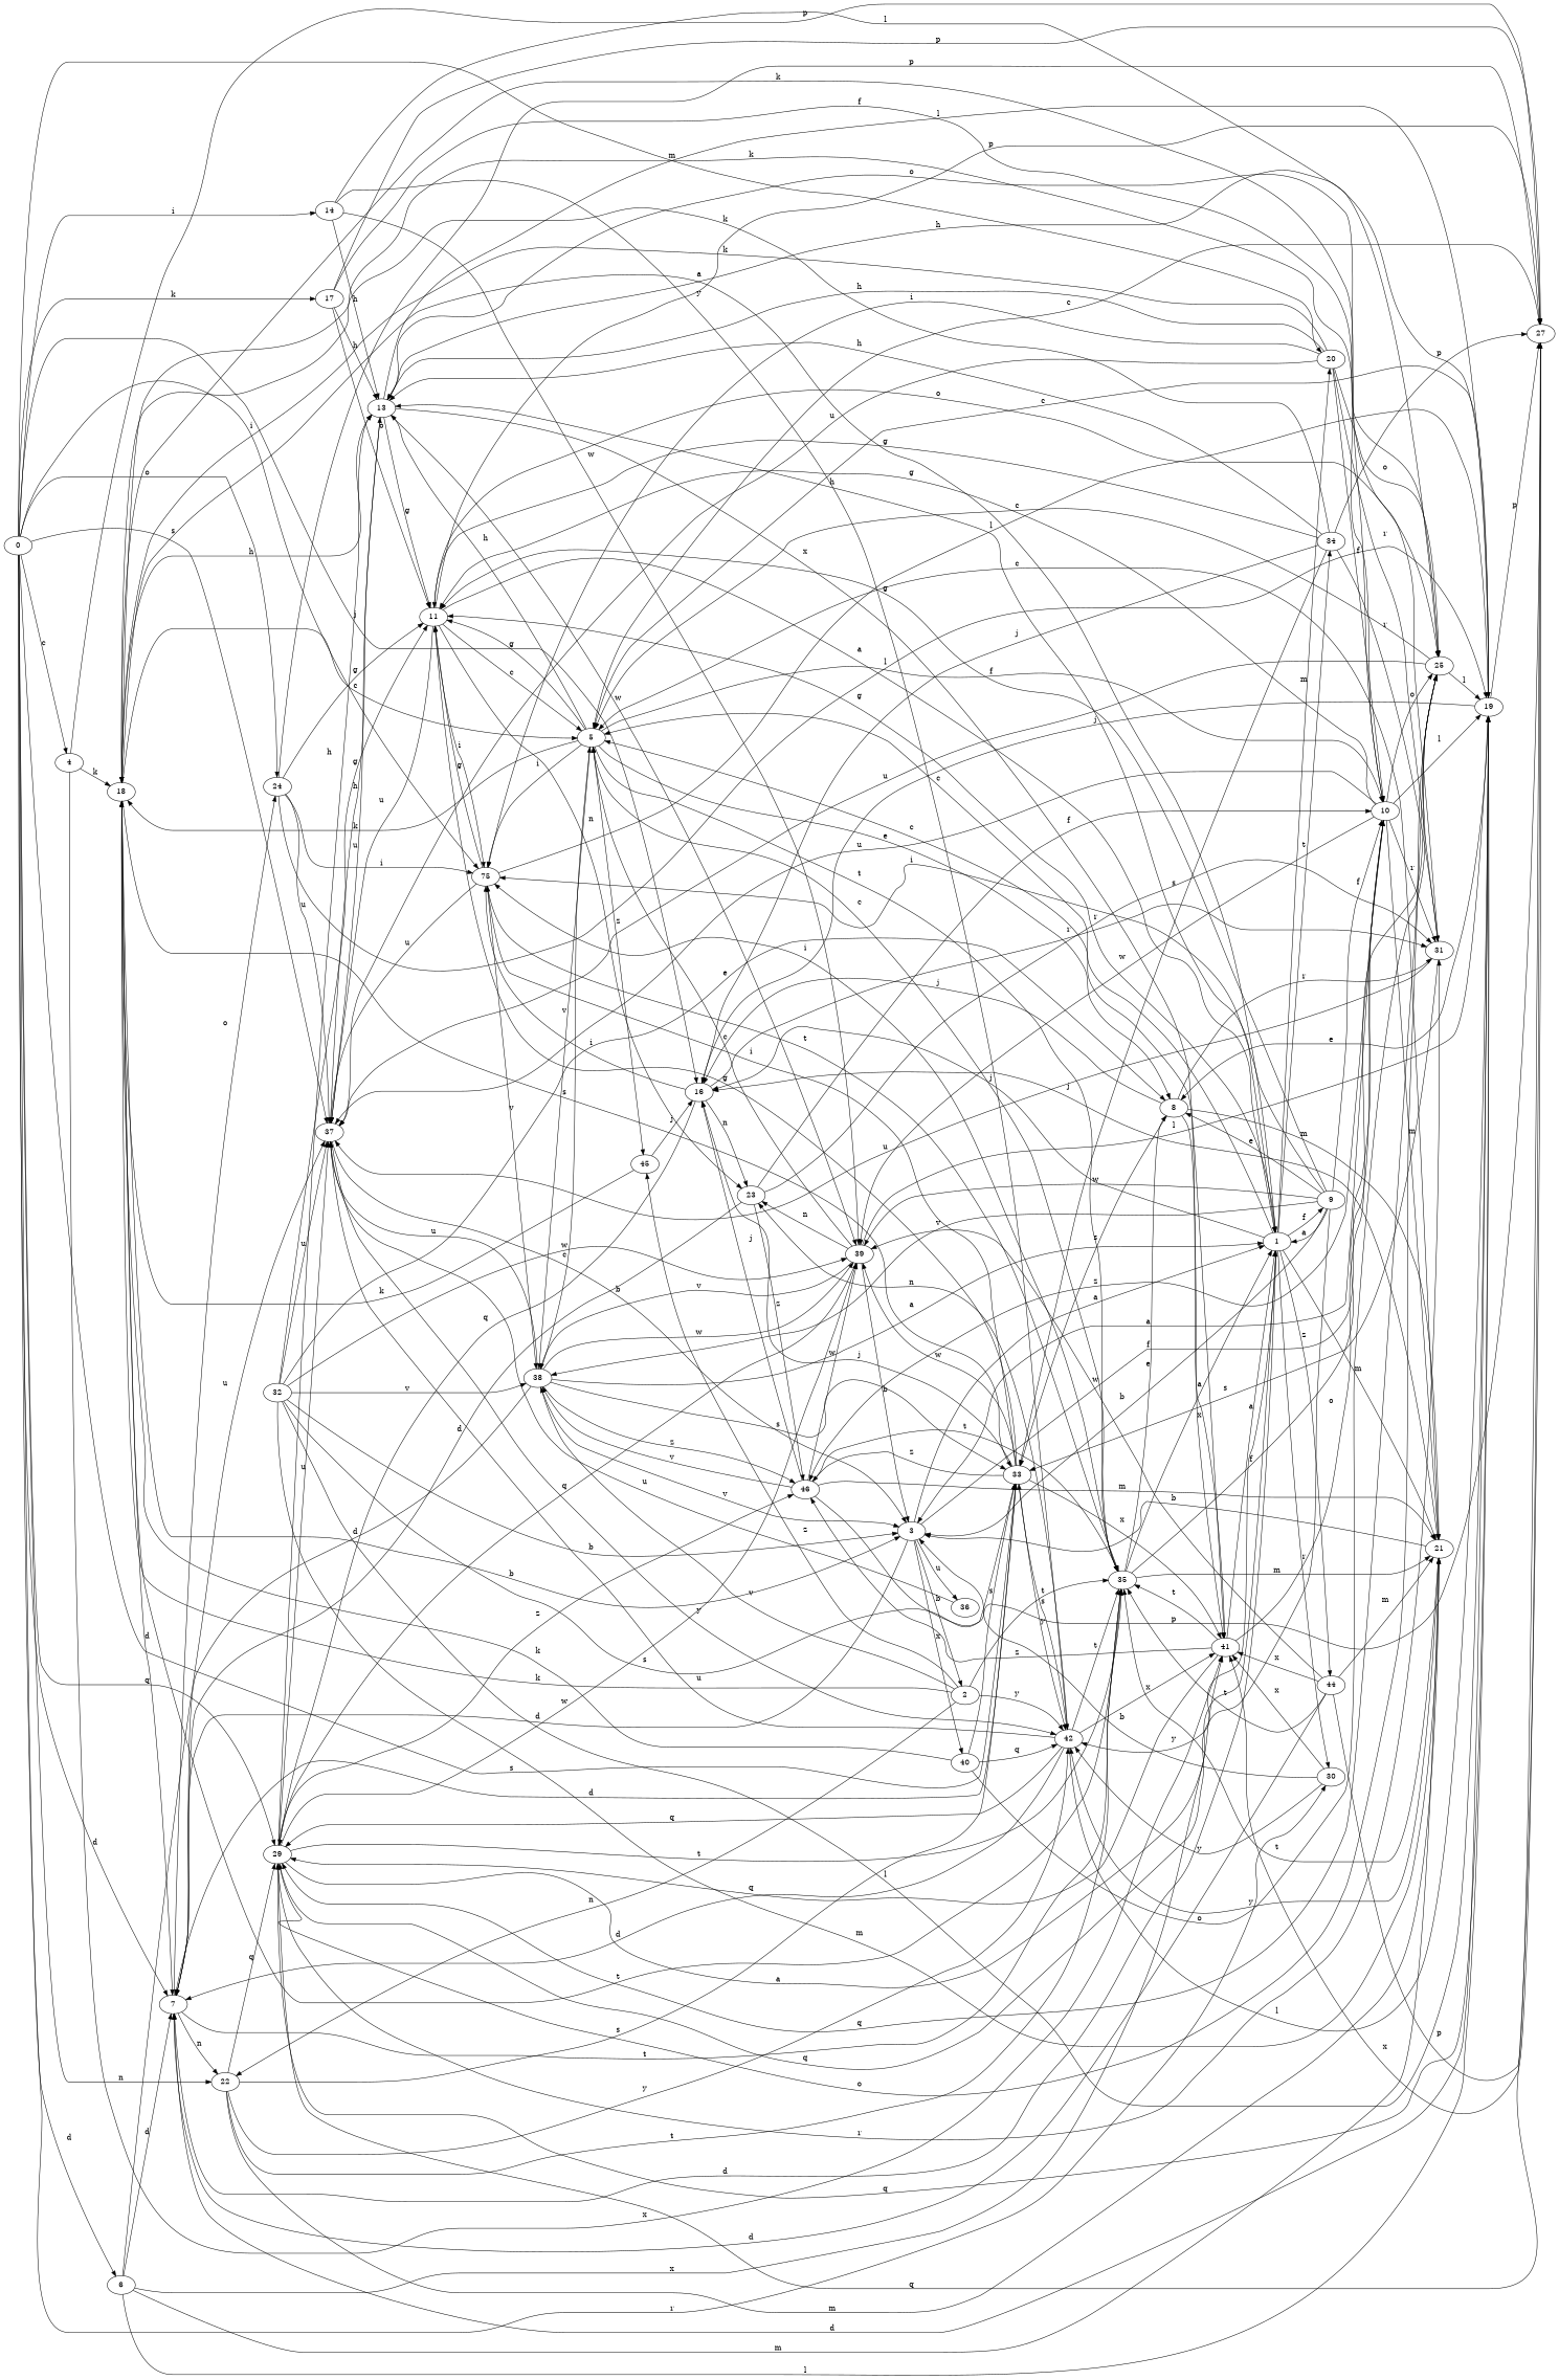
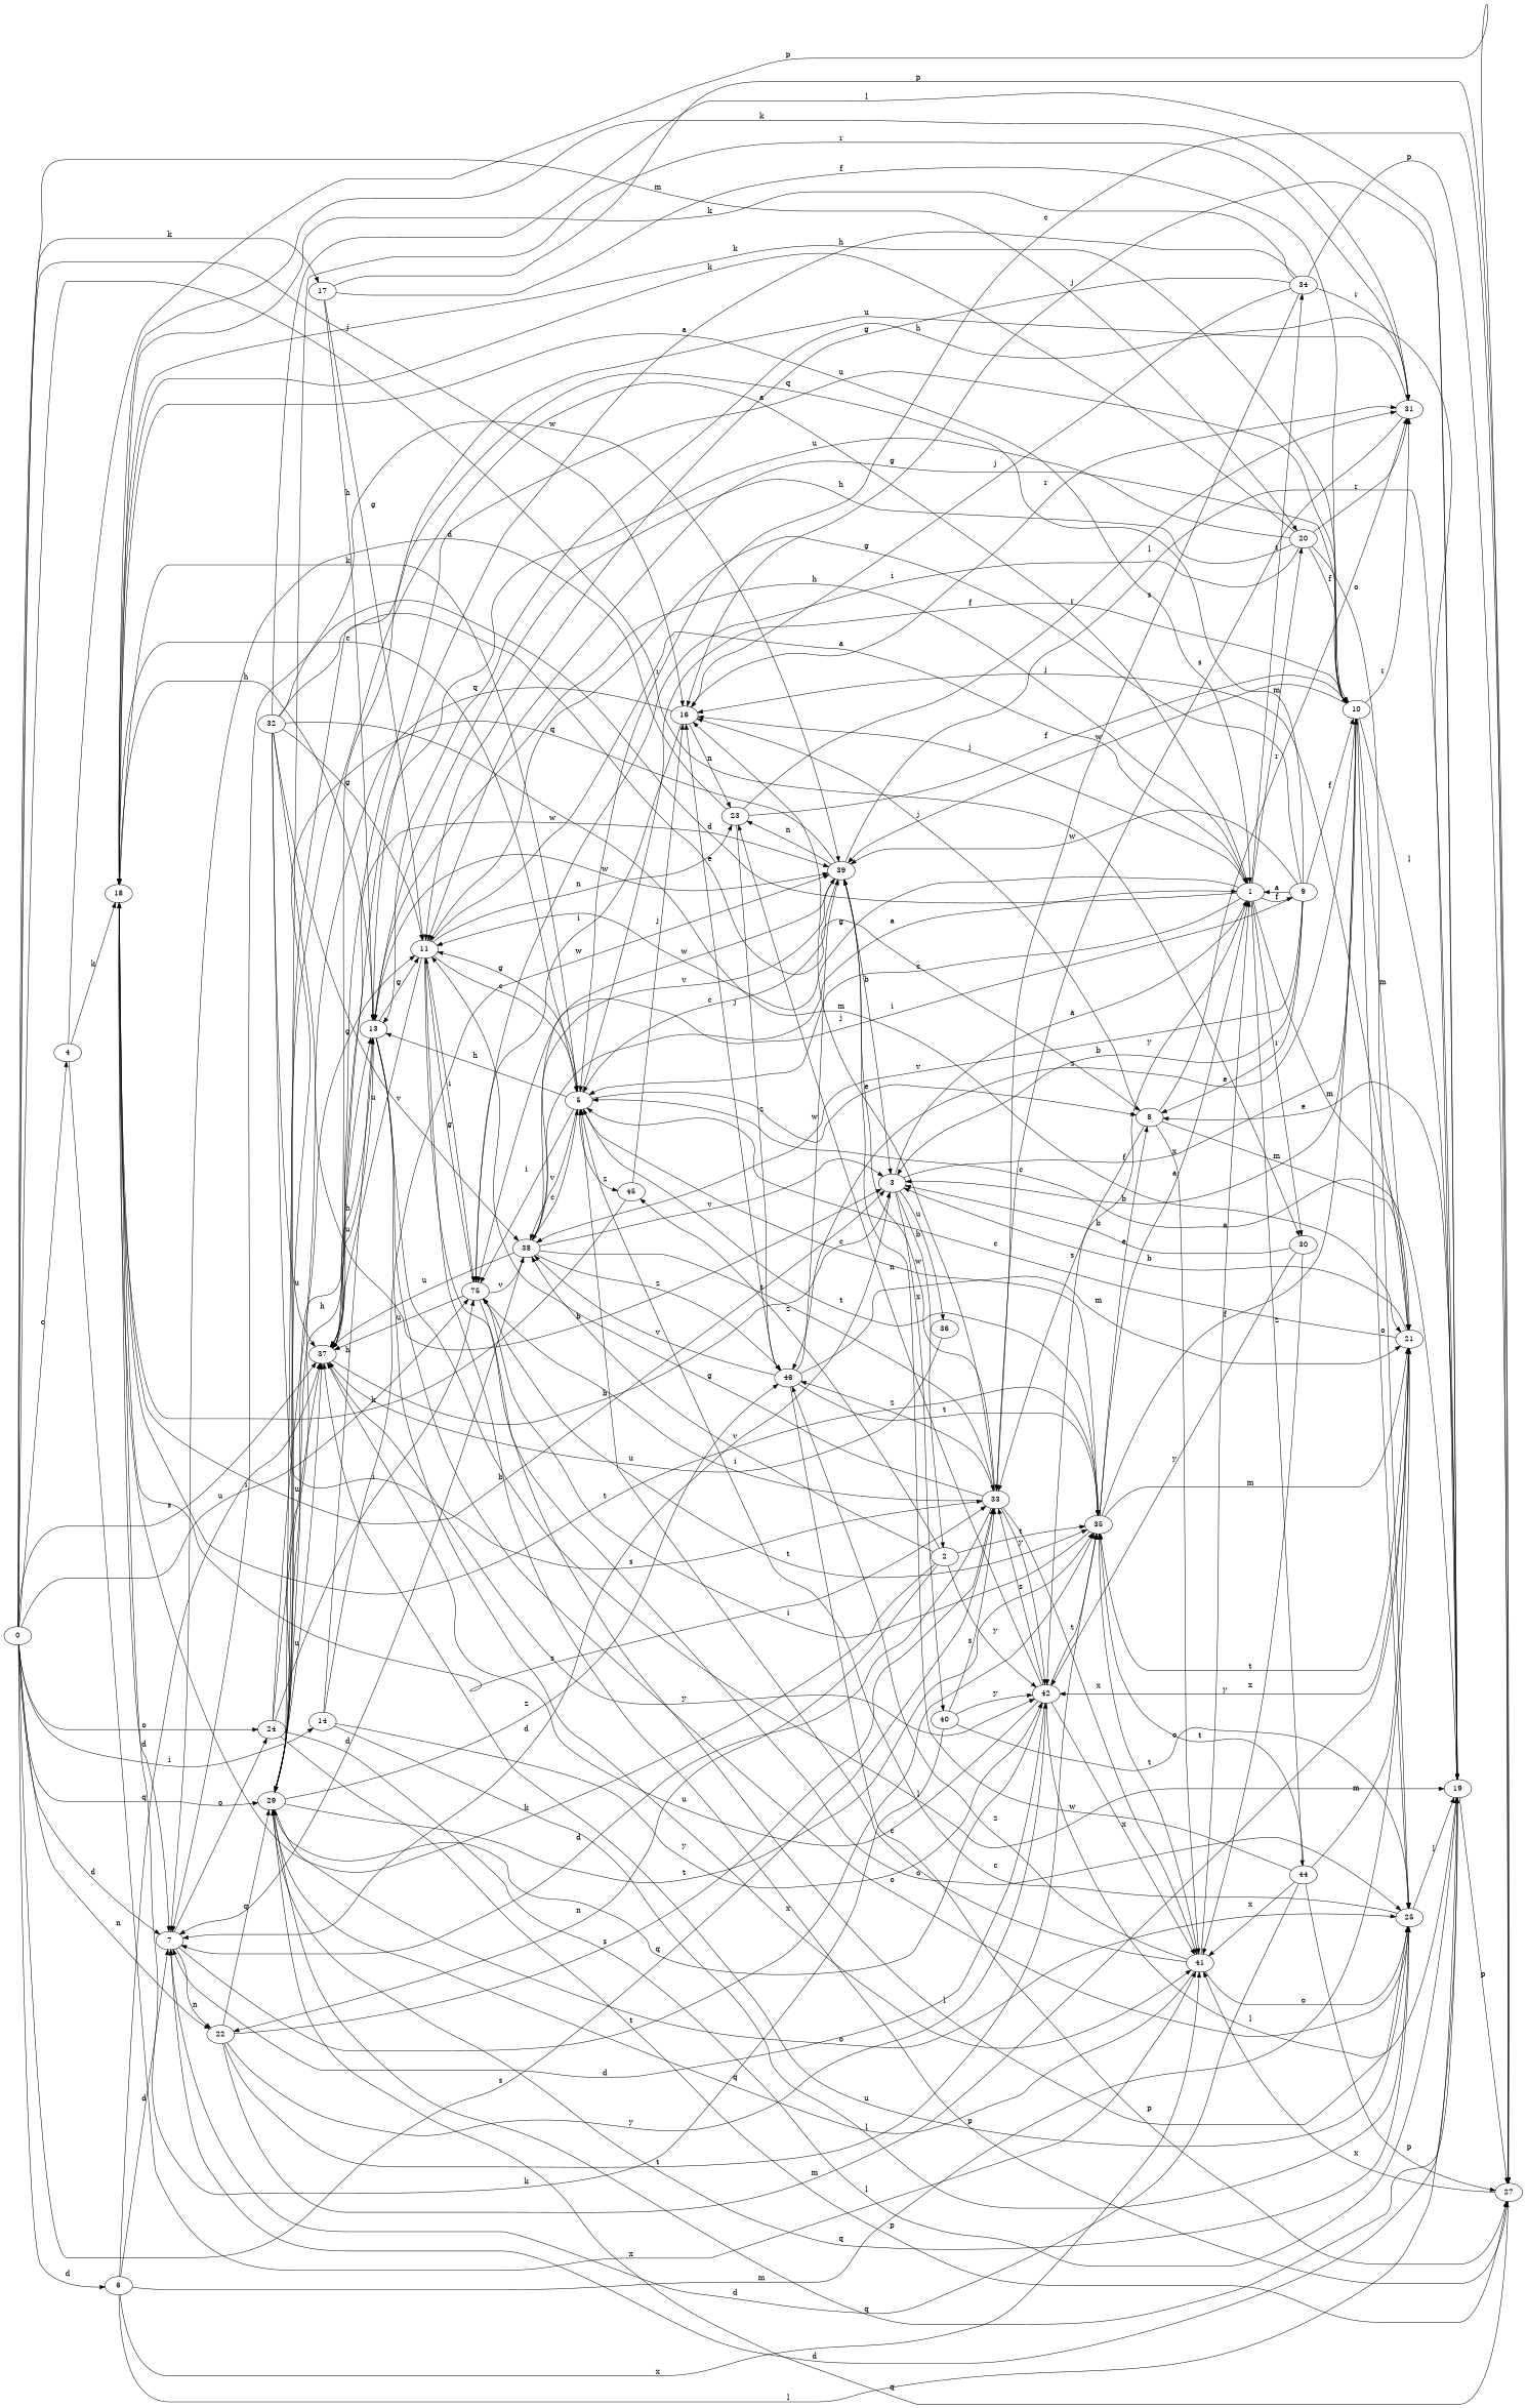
  strict digraph {
    rankdir=LR
    0
    4
    6
    7
    14
    n6 [label=75]
    16
    17
    20
    22
    24
    29
    30
    33
    37
    18
    27
    41
    21
    19
    35
    13
    42
    39
    25
    11
    38
    31
    23
    10
    1
    46
    3
    32
    8
    5
    9
    34
    44
    45
    2
    36
    40
    0 -> 4 [label=c]
    0 -> 6 [label=d]
    0 -> 7 [label=d]
    0 -> 14 [label=i]
    0 -> n6 [label=i]
    0 -> 16 [label=j]
    0 -> 17 [label=k]
    0 -> 20 [label=m]
    0 -> 22 [label=n]
    0 -> 24 [label=o]
    0 -> 29 [label=q]
    0 -> 30 [label=r]
    0 -> 33 [label=s]
    0 -> 37 [label=s]
    4 -> 18 [label=k]
    4 -> 27 [label=p]
    4 -> 41 [label=x]
    6 -> 7 [label=d]
    6 -> 37 [label=u]
    6 -> 41 [label=x]
    6 -> 21 [label=m]
    6 -> 19 [label=l]
    7 -> 22 [label=n]
    7 -> 24 [label=o]
    7 -> 35 [label=t]
    14 -> 13 [label=h]
    14 -> 42 [label=y]
    14 -> 39 [label=w]
    14 -> 25 [label=l]
    n6 -> 37 [label=u]
-   n6 -> 19 [label=l]
+   n6 -> 25 [label=l]
    n6 -> 35 [label=t]
    n6 -> 11 [label=g]
    n6 -> 38 [label=v]
    16 -> n6 [label=i]
    16 -> 29 [label=q]
    16 -> 31 [label=r]
    16 -> 23 [label=n]
    17 -> 27 [label=p]
    17 -> 13 [label=h]
-   17 -> 11 [label=o]
+   17 -> 11 [label=g]
    17 -> 10 [label=f]
    20 -> n6 [label=i]
    20 -> 37 [label=u]
    20 -> 18 [label=k]
    20 -> 13 [label=h]
    20 -> 25 [label=o]
    20 -> 31 [label=r]
    20 -> 10 [label=f]
    22 -> 29 [label=q]
    22 -> 33 [label=s]
    22 -> 21 [label=m]
    22 -> 35 [label=t]
    22 -> 42 [label=y]
    24 -> n6 [label=i]
    24 -> 37 [label=u]
    24 -> 27 [label=p]
    24 -> 19 [label=l]
    24 -> 11 [label=g]
    29 -> 37 [label=u]
    29 -> 35 [label=t]
    29 -> 13 [label=h]
    29 -> 39 [label=w]
    29 -> 25 [label=o]
    29 -> 31 [label=r]
    29 -> 1 [label=a]
    29 -> 46 [label=z]
    30 -> 41 [label=x]
    30 -> 42 [label=y]
    30 -> 3 [label=b]
    33 -> 7 [label=d]
    33 -> n6 [label=i]
    33 -> 16 [label=j]
    33 -> 41 [label=x]
    33 -> 42 [label=y]
    33 -> 39 [label=w]
    33 -> 11 [label=g]
    33 -> 46 [label=z]
    37 -> 13 [label=h]
    37 -> 42 [label=y]
    37 -> 3 [label=b]
    18 -> 7 [label=d]
    18 -> 33 [label=s]
    18 -> 35 [label=t]
    18 -> 13 [label=h]
    18 -> 1 [label=a]
    18 -> 3 [label=b]
    18 -> 5 [label=c]
    27 -> 29 [label=q]
    27 -> 41 [label=x]
    27 -> 5 [label=c]
    41 -> 29 [label=q]
    41 -> 35 [label=t]
    41 -> 25 [label=o]
    41 -> 1 [label=a]
    41 -> 46 [label=z]
    41 -> 5 [label=c]
    21 -> 16 [label=j]
    21 -> 35 [label=t]
    21 -> 42 [label=y]
    21 -> 3 [label=b]
    21 -> 5 [label=c]
    19 -> 7 [label=d]
    19 -> 16 [label=j]
    19 -> 29 [label=q]
    19 -> 27 [label=p]
    19 -> 13 [label=h]
    19 -> 8 [label=e]
    19 -> 5 [label=c]
    35 -> n6 [label=i]
    35 -> 21 [label=m]
    35 -> 10 [label=f]
    35 -> 1 [label=a]
    35 -> 8 [label=e]
    35 -> 5 [label=c]
    13 -> 37 [label=u]
    13 -> 41 [label=x]
    13 -> 19 [label=l]
    13 -> 39 [label=w]
    13 -> 25 [label=o]
    13 -> 11 [label=g]
    42 -> 7 [label=d]
    42 -> 29 [label=q]
    42 -> 33 [label=s]
    42 -> 37 [label=u]
    42 -> 41 [label=x]
    42 -> 19 [label=l]
    42 -> 35 [label=t]
    42 -> 23 [label=n]
    39 -> 29 [label=q]
    39 -> 19 [label=l]
    39 -> 38 [label=v]
    39 -> 23 [label=n]
    39 -> 3 [label=b]
    39 -> 5 [label=c]
    25 -> 29 [label=q]
    25 -> 37 [label=u]
    25 -> 19 [label=l]
    25 -> 5 [label=c]
    11 -> n6 [label=i]
    11 -> 37 [label=u]
    11 -> 27 [label=p]
    11 -> 25 [label=o]
    11 -> 23 [label=n]
    11 -> 1 [label=a]
    11 -> 5 [label=c]
    38 -> 7 [label=d]
    38 -> 33 [label=s]
    38 -> 37 [label=u]
    38 -> 39 [label=w]
    38 -> 1 [label=a]
    38 -> 46 [label=z]
    38 -> 3 [label=v]
    38 -> 5 [label=c]
    31 -> 33 [label=s]
    31 -> 37 [label=u]
    31 -> 18 [label=k]
    23 -> 7 [label=d]
    23 -> 31 [label=r]
    23 -> 10 [label=f]
    23 -> 46 [label=z]
    10 -> 37 [label=u]
    10 -> 18 [label=k]
    10 -> 21 [label=m]
    10 -> 19 [label=l]
    10 -> 39 [label=w]
    10 -> 25 [label=o]
    10 -> 11 [label=g]
    10 -> 31 [label=r]
    10 -> 46 [label=z]
-   10 -> 3 [label=a]
+   10 -> 3 [label=b]
    1 -> 7 [label=d]
    1 -> 16 [label=j]
    1 -> 20 [label=m]
    1 -> 30 [label=r]
    1 -> 21 [label=m]
    1 -> 13 [label=h]
    1 -> 42 [label=y]
    1 -> 11 [label=g]
    1 -> 5 [label=c]
    1 -> 9 [label=f]
    1 -> 34 [label=t]
    1 -> 44 [label=z]
    46 -> 16 [label=j]
    46 -> 27 [label=p]
    46 -> 21 [label=m]
    46 -> 35 [label=t]
    46 -> 39 [label=w]
    46 -> 38 [label=v]
    3 -> 7 [label=d]
    3 -> 10 [label=f]
    3 -> 1 [label=a]
    3 -> 2 [label=b]
    3 -> 36 [label=u]
    3 -> 40 [label=x]
    32 -> 33 [label=s]
    32 -> 37 [label=u]
    32 -> 21 [label=m]
    32 -> 19 [label=l]
    32 -> 39 [label=w]
    32 -> 11 [label=g]
    32 -> 38 [label=v]
    32 -> 3 [label=b]
    32 -> 8 [label=e]
    8 -> 16 [label=j]
    8 -> 33 [label=s]
    8 -> 41 [label=x]
    8 -> 21 [label=m]
    8 -> 31 [label=r]
    5 -> n6 [label=i]
    5 -> 18 [label=k]
    5 -> 35 [label=t]
    5 -> 13 [label=h]
    5 -> 11 [label=g]
    5 -> 38 [label=v]
    5 -> 10 [label=f]
    5 -> 8 [label=e]
    5 -> 45 [label=z]
    9 -> n6 [label=i]
    9 -> 29 [label=q]
    9 -> 39 [label=w]
    9 -> 11 [label=g]
    9 -> 38 [label=v]
    9 -> 10 [label=f]
    9 -> 1 [label=a]
    9 -> 3 [label=b]
    9 -> 8 [label=e]
    34 -> 16 [label=j]
    34 -> 33 [label=s]
    34 -> 18 [label=k]
    34 -> 27 [label=p]
    34 -> 13 [label=h]
    34 -> 11 [label=g]
    34 -> 31 [label=r]
    44 -> 7 [label=d]
    44 -> 27 [label=p]
    44 -> 41 [label=x]
    44 -> 21 [label=m]
    44 -> 35 [label=t]
    44 -> 39 [label=w]
    45 -> 16 [label=j]
    45 -> 18 [label=k]
    2 -> 22 [label=n]
    2 -> 18 [label=k]
    2 -> 35 [label=t]
    2 -> 42 [label=y]
    2 -> 38 [label=v]
    2 -> 45 [label=z]
    36 -> 37 [label=u]
    40 -> 33 [label=s]
    40 -> 18 [label=k]
-   40 -> 42 [label=q]
+   40 -> 42 [label=y]
    40 -> 25 [label=o]
  }
